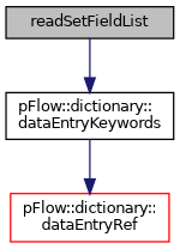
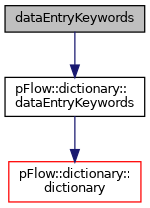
  digraph {
    rankdir=TB
    node [color=black fillcolor=white fontname=Helvetica fontsize=10 shape=record style=filled]
    edge [color=midnightblue fontname=Helvetica fontsize=10 labelfontname=Helvetica labelfontsize=10 style=solid]
-   n1 [fillcolor=grey75 fontcolor=black height=0.2 label=readSetFieldList width=0.4]
+   n1 [fillcolor=grey75 fontcolor=black height=0.2 label=dataEntryKeywords width=0.4]
    n2 [height=0.2 label="pFlow::dictionary::\ldataEntryKeywords" width=0.4]
-   n3 [color=red height=0.2 label="pFlow::dictionary::\ldataEntryRef" width=0.4]
+   n3 [color=red height=0.2 label="pFlow::dictionary::\ldictionary" width=0.4]
    n1 -> n2
    n2 -> n3
  }
